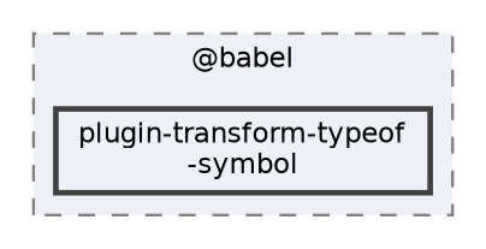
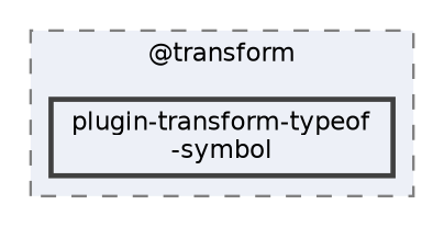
  digraph {
    compound=true
    n1 [color=grey25 fillcolor="#edf0f7" fontname=Helvetica fontsize=10 height=0.2 label="plugin-transform-typeof\l-symbol" shape=box style="filled,bold" width=0.4]
    subgraph cluster_1 {
      bgcolor="#edf0f7"
      fontname=Helvetica
      fontsize=10
-     label="@babel"
+     label="@transform"
      pencolor=grey50
      style="filled,dashed"
      n1
    }
  }
